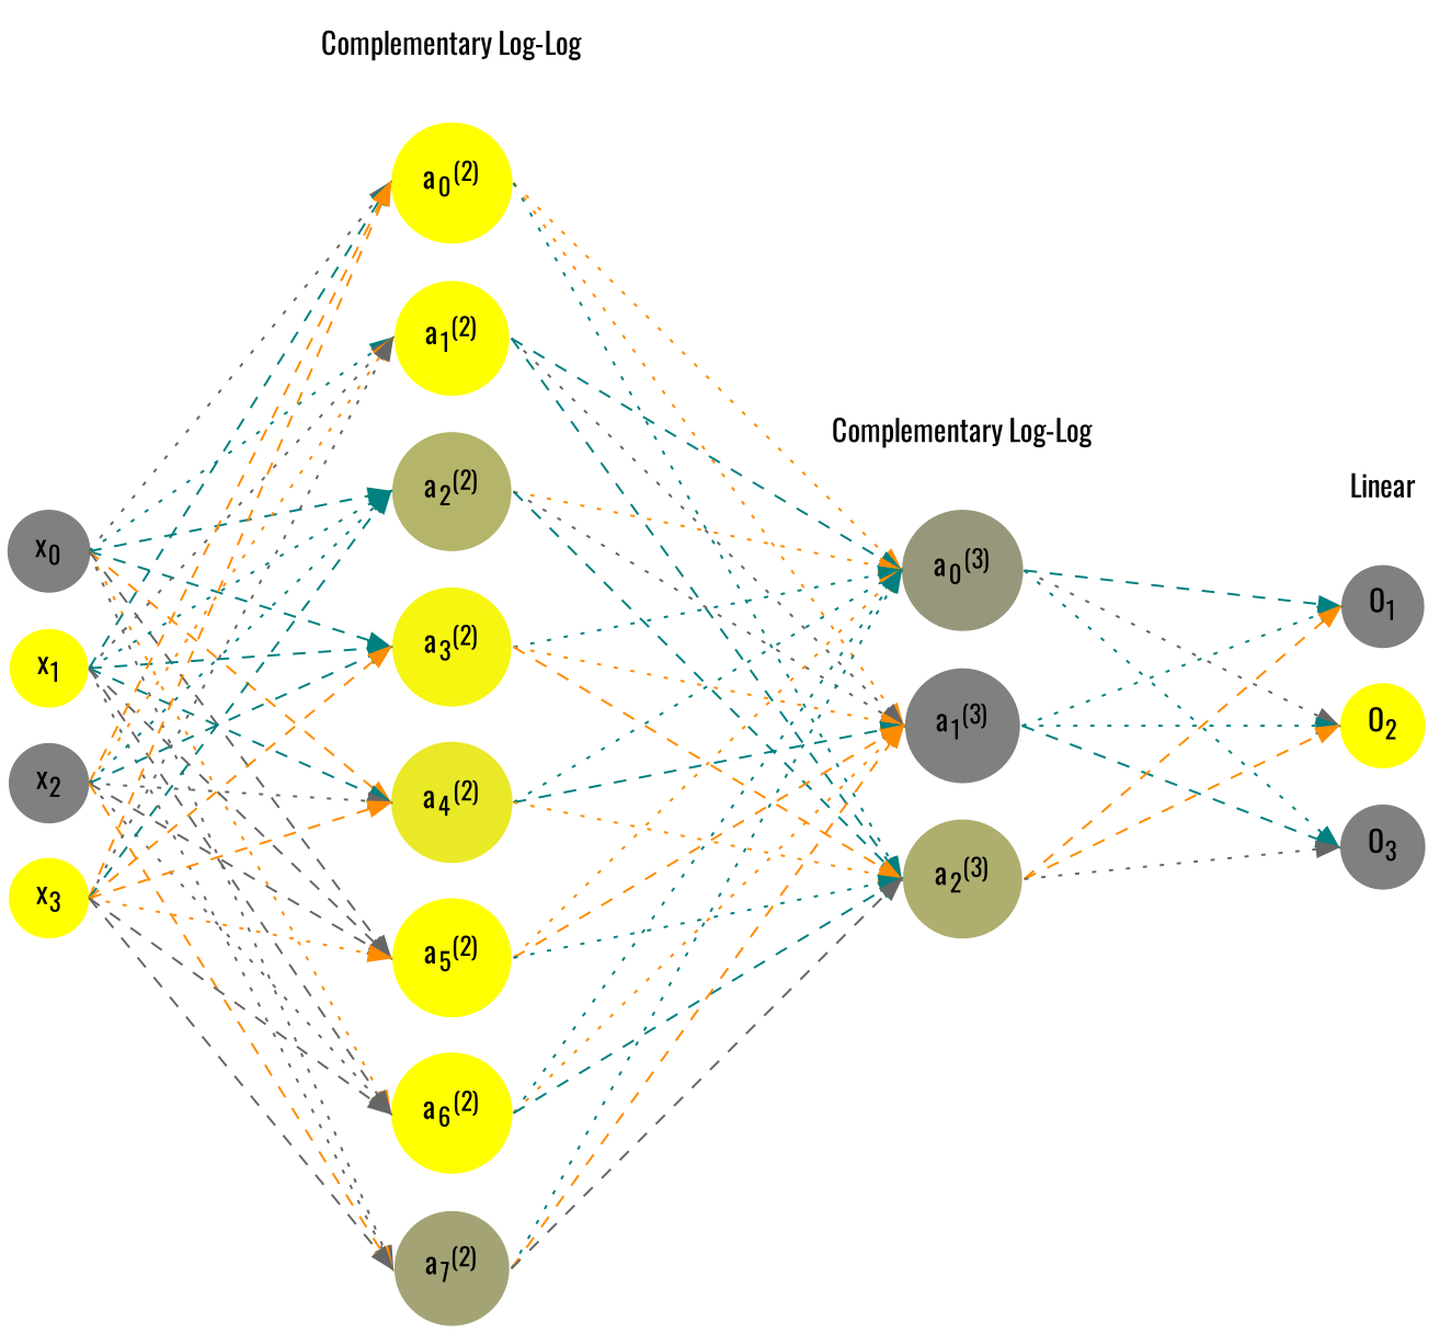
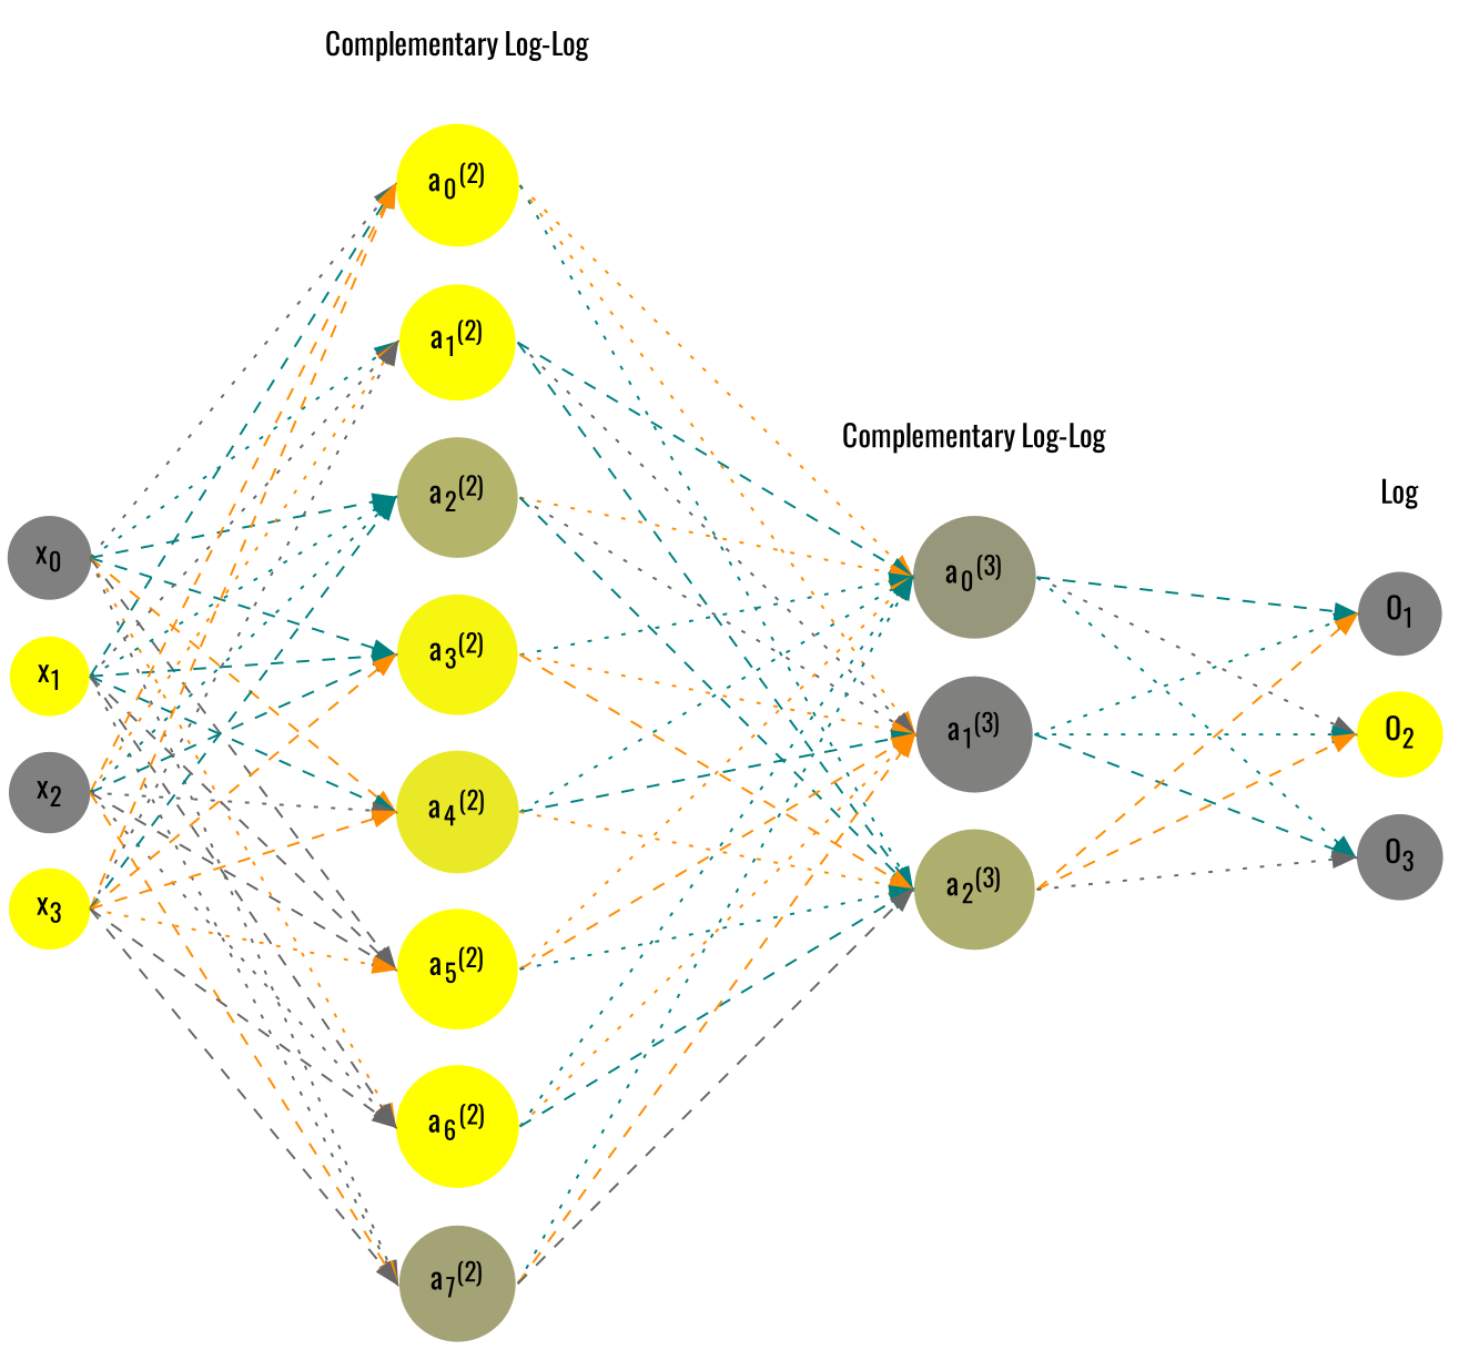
  digraph {
    rankdir=LR
    ranksep=1.4
    splines=false
    fontname=Oswald
    node [color="0.1667, 0.0, 0.5" fillcolor="0.1667, 0.0, 0.5" shape=circle style=filled fontname=Oswald]
    edge [headport=w style=dotted tailport=e fontname=Oswald color=teal]
    n1 [label=<x<sub>0</sub>>]
    n2 [color="0.1667, 1.0, 1.0" fillcolor="0.1667, 1.0, 1.0" label=<x<sub>1</sub>>]
    n3 [label=<x<sub>2</sub>>]
    n4 [color="0.1667, 1.0, 1.0" fillcolor="0.1667, 1.0, 1.0" label=<x<sub>3</sub>>]
    n5 [color="0.1667, 1.000000, 1.000000" fillcolor="0.1667, 1.000000, 1.000000" label=<a<sub>0</sub><sup>(2)</sup>>]
    n6 [color="0.1667, 0.992290, 0.996145" fillcolor="0.1667, 0.992290, 0.996145" label=<a<sub>1</sub><sup>(2)</sup>>]
    n7 [color="0.1667, 0.411800, 0.705900" fillcolor="0.1667, 0.411800, 0.705900" label=<a<sub>2</sub><sup>(2)</sup>>]
    n8 [color="0.1667, 0.927055, 0.963527" fillcolor="0.1667, 0.927055, 0.963527" label=<a<sub>3</sub><sup>(2)</sup>>]
    n9 [color="0.1667, 0.824778, 0.912389" fillcolor="0.1667, 0.824778, 0.912389" label=<a<sub>4</sub><sup>(2)</sup>>]
    n10 [color="0.1667, 0.994546, 0.997273" fillcolor="0.1667, 0.994546, 0.997273" label=<a<sub>5</sub><sup>(2)</sup>>]
    n11 [color="0.1667, 0.999926, 0.999963" fillcolor="0.1667, 0.999926, 0.999963" label=<a<sub>6</sub><sup>(2)</sup>>]
    n12 [color="0.1667, 0.278635, 0.639317" fillcolor="0.1667, 0.278635, 0.639317" label=<a<sub>7</sub><sup>(2)</sup>>]
    n13 [color="0.1667, 0.184132, 0.592066" fillcolor="0.1667, 0.184132, 0.592066" label=<a<sub>0</sub><sup>(3)</sup>>]
    n14 [color="0.1667, 0.001247, 0.500623" fillcolor="0.1667, 0.001247, 0.500623" label=<a<sub>1</sub><sup>(3)</sup>>]
    n15 [color="0.1667, 0.366576, 0.683288" fillcolor="0.1667, 0.366576, 0.683288" label=<a<sub>2</sub><sup>(3)</sup>>]
    n16 [label=<O<sub>1</sub>>]
    n17 [color="0.1667, 1.0, 1.0" fillcolor="0.1667, 1.0, 1.0" label=<O<sub>2</sub>>]
    n18 [label=<O<sub>3</sub>>]
    n19 [label="Complementary Log-Log" shape=plaintext color="" fillcolor="" style=""]
    n20 [label="Complementary Log-Log" shape=plaintext color="" fillcolor="" style=""]
-   n21 [label=Linear shape=plaintext color="" fillcolor="" style=""]
+   n21 [label=Log shape=plaintext color="" fillcolor="" style=""]
    subgraph sub_1 {
      n1
    }
    subgraph sub_2 {
      n2
    }
    subgraph sub_3 {
      n3
    }
    subgraph sub_4 {
      n4
    }
    subgraph sub_5 {
      n5
    }
    subgraph sub_6 {
      n6
    }
    subgraph sub_7 {
      n7
    }
    subgraph sub_8 {
      n8
    }
    subgraph sub_9 {
      n9
    }
    subgraph sub_10 {
      n10
    }
    subgraph sub_11 {
      n11
    }
    subgraph sub_12 {
      n12
    }
    subgraph sub_13 {
      n13
    }
    subgraph sub_14 {
      n14
    }
    subgraph sub_15 {
      n15
    }
    subgraph sub_16 {
      n16
    }
    subgraph sub_17 {
      n17
    }
    subgraph sub_18 {
      n18
    }
    subgraph sub_19 {
      rank=same
      n1
      n2
      n3
      n4
    }
    subgraph sub_20 {
      rank=same
      n5
      n6
      n7
      n8
      n9
      n10
      n11
      n12
    }
    subgraph sub_21 {
      rank=same
      n13
      n14
      n15
    }
    subgraph sub_22 {
      rank=same
      n16
      n17
      n18
    }
    subgraph sub_23 {
      rank=same
      n5
      n19
    }
    subgraph sub_24 {
      rank=same
      n13
      n20
    }
    subgraph sub_25 {
      rank=same
      n16
      n21
    }
    n1 -> n2 [style=invis color=""]
    n1 -> n5 [color=gray40]
    n1 -> n6
    n1 -> n7 [style=dashed]
    n1 -> n8 [style=dashed]
    n1 -> n9 [style=dashed color=darkorange]
    n1 -> n10 [style=dashed color=gray40]
    n1 -> n11 [color=darkorange]
    n1 -> n12 [color=gray40]
    n2 -> n3 [style=invis color=""]
    n2 -> n5 [style=dashed]
    n2 -> n6 [color=gray40]
    n2 -> n7
    n2 -> n8 [style=dashed]
    n2 -> n9 [style=dashed]
    n2 -> n10 [style=dashed color=gray40]
    n2 -> n11 [style=dashed color=gray40]
    n2 -> n12 [color=gray40]
    n3 -> n4 [style=invis color=""]
    n3 -> n5 [style=dashed color=darkorange]
    n3 -> n6 [color=darkorange]
    n3 -> n7
    n3 -> n8 [style=dashed]
    n3 -> n9 [color=gray40]
    n3 -> n10 [style=dashed color=gray40]
    n3 -> n11 [color=gray40]
    n3 -> n12 [style=dashed color=darkorange]
    n4 -> n5 [style=dashed color=darkorange]
    n4 -> n6 [color=gray40]
    n4 -> n7 [style=dashed]
    n4 -> n8 [style=dashed color=darkorange]
    n4 -> n9 [style=dashed color=darkorange]
    n4 -> n10 [color=darkorange]
    n4 -> n11 [style=dashed color=gray40]
    n4 -> n12 [style=dashed color=gray40]
    n5 -> n6 [style=invis color=""]
    n5 -> n13 [color=darkorange]
    n5 -> n14 [color=darkorange]
    n5 -> n15
    n6 -> n7 [style=invis color=""]
    n6 -> n13 [style=dashed]
    n6 -> n14 [color=gray40]
    n6 -> n15 [style=dashed]
    n7 -> n8 [style=invis color=""]
    n7 -> n13 [color=darkorange]
    n7 -> n14 [color=gray40]
    n7 -> n15 [style=dashed]
    n8 -> n9 [style=invis color=""]
    n8 -> n13
    n8 -> n14 [color=darkorange]
    n8 -> n15 [style=dashed color=darkorange]
    n9 -> n10 [style=invis color=""]
    n9 -> n13
    n9 -> n14 [style=dashed]
    n9 -> n15 [color=darkorange]
    n10 -> n11 [style=invis color=""]
    n10 -> n13 [color=darkorange]
    n10 -> n14 [style=dashed color=darkorange]
    n10 -> n15
    n11 -> n12 [style=invis color=""]
    n11 -> n13
    n11 -> n14 [color=darkorange]
    n11 -> n15 [style=dashed]
    n12 -> n13
    n12 -> n14 [style=dashed color=darkorange]
    n12 -> n15 [style=dashed color=gray40]
    n13 -> n14 [style=invis color=""]
    n13 -> n16 [style=dashed]
    n13 -> n17 [color=gray40]
    n13 -> n18
    n14 -> n15 [style=invis color=""]
    n14 -> n16
    n14 -> n17
    n14 -> n18 [style=dashed]
    n15 -> n16 [style=dashed color=darkorange]
    n15 -> n17 [style=dashed color=darkorange]
    n15 -> n18 [color=gray40]
    n16 -> n17 [style=invis color=""]
    n17 -> n18 [style=invis color=""]
    n19 -> n5 [style=invis color=""]
    n20 -> n13 [style=invis color=""]
    n21 -> n16 [style=invis color=""]
  }
